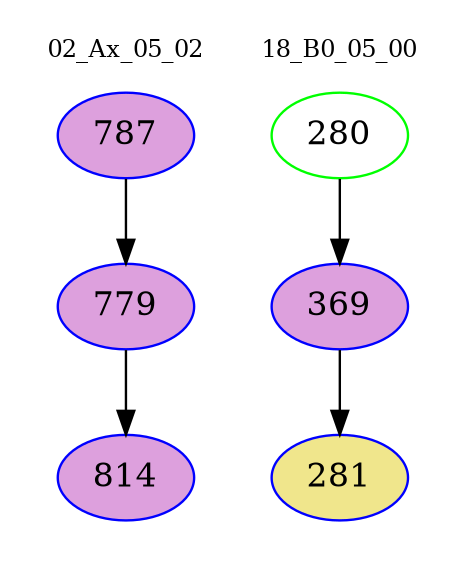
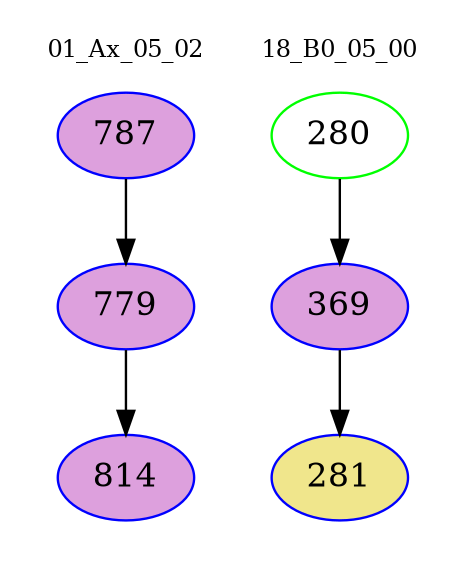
  digraph {
    fontname="DejaVu Serif"
    node [color=blue fillcolor=plum fontname="DejaVu Serif" style=filled]
    edge [color=black fontname="DejaVu Serif"]
    n1 [label=787]
    n2 [label=779]
    n3 [label=814]
    n4 [color=green fillcolor=white label=280]
    n5 [label=369]
    n6 [fillcolor=khaki label=281]
    subgraph cluster_1 {
      color=white
      fontsize=10
-     label="02_Ax_05_02"
+     label="01_Ax_05_02"
      n1
      n2
      n3
    }
    subgraph cluster_2 {
      color=white
      fontsize=10
      label="18_B0_05_00"
      n4
      n5
      n6
    }
    n1 -> n2
    n2 -> n3
    n4 -> n5
    n5 -> n6
  }
